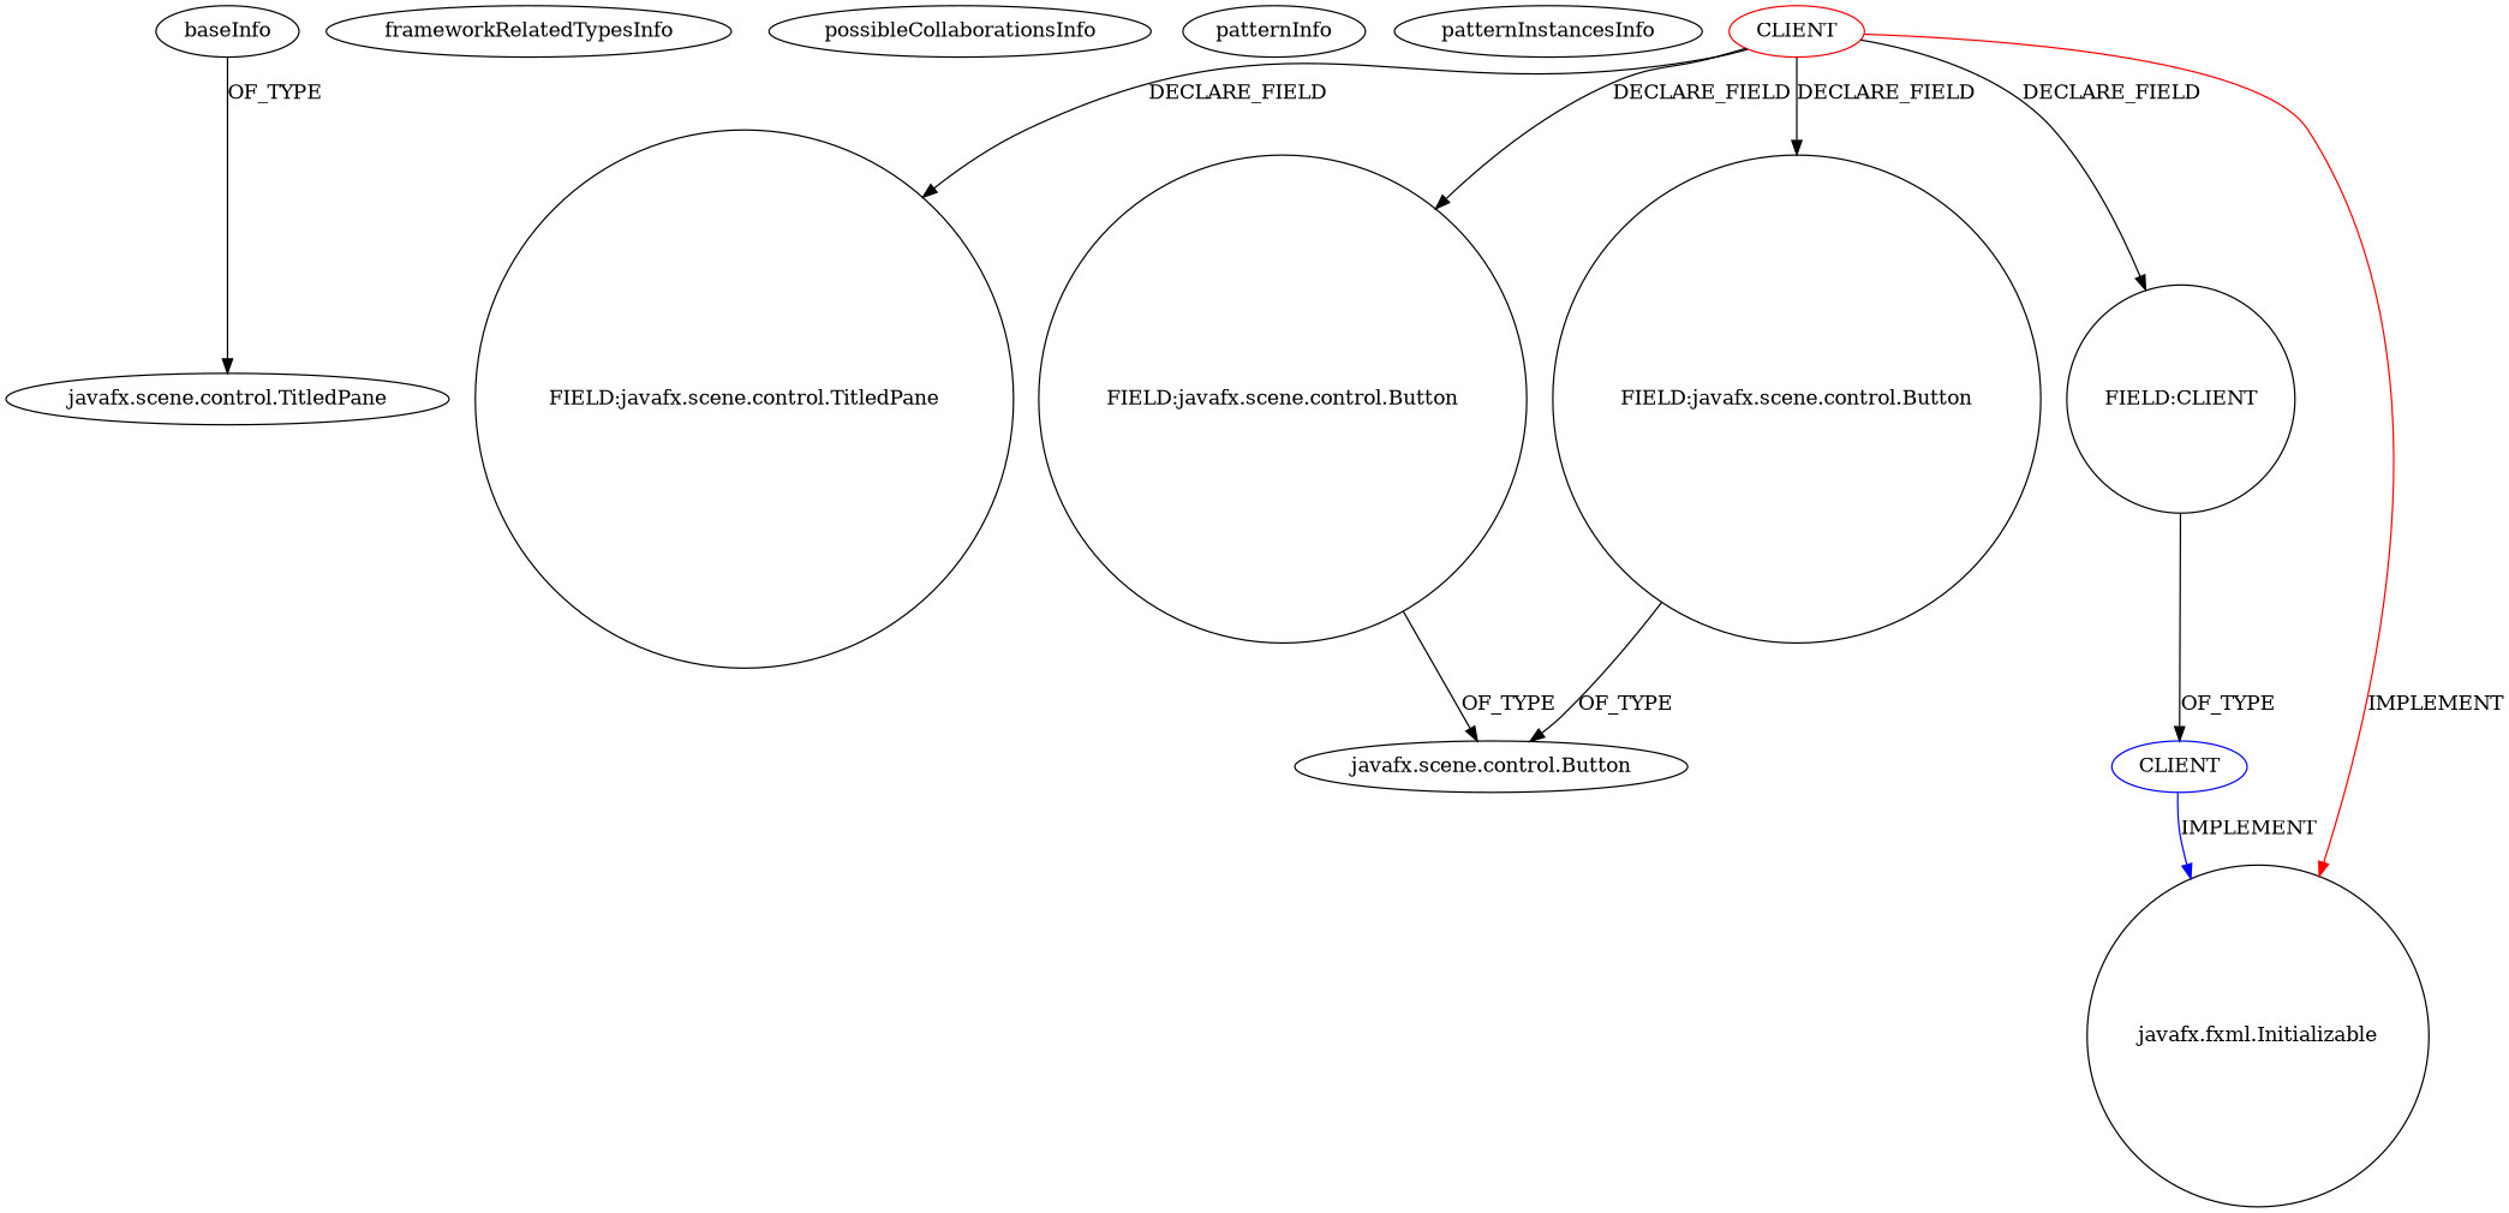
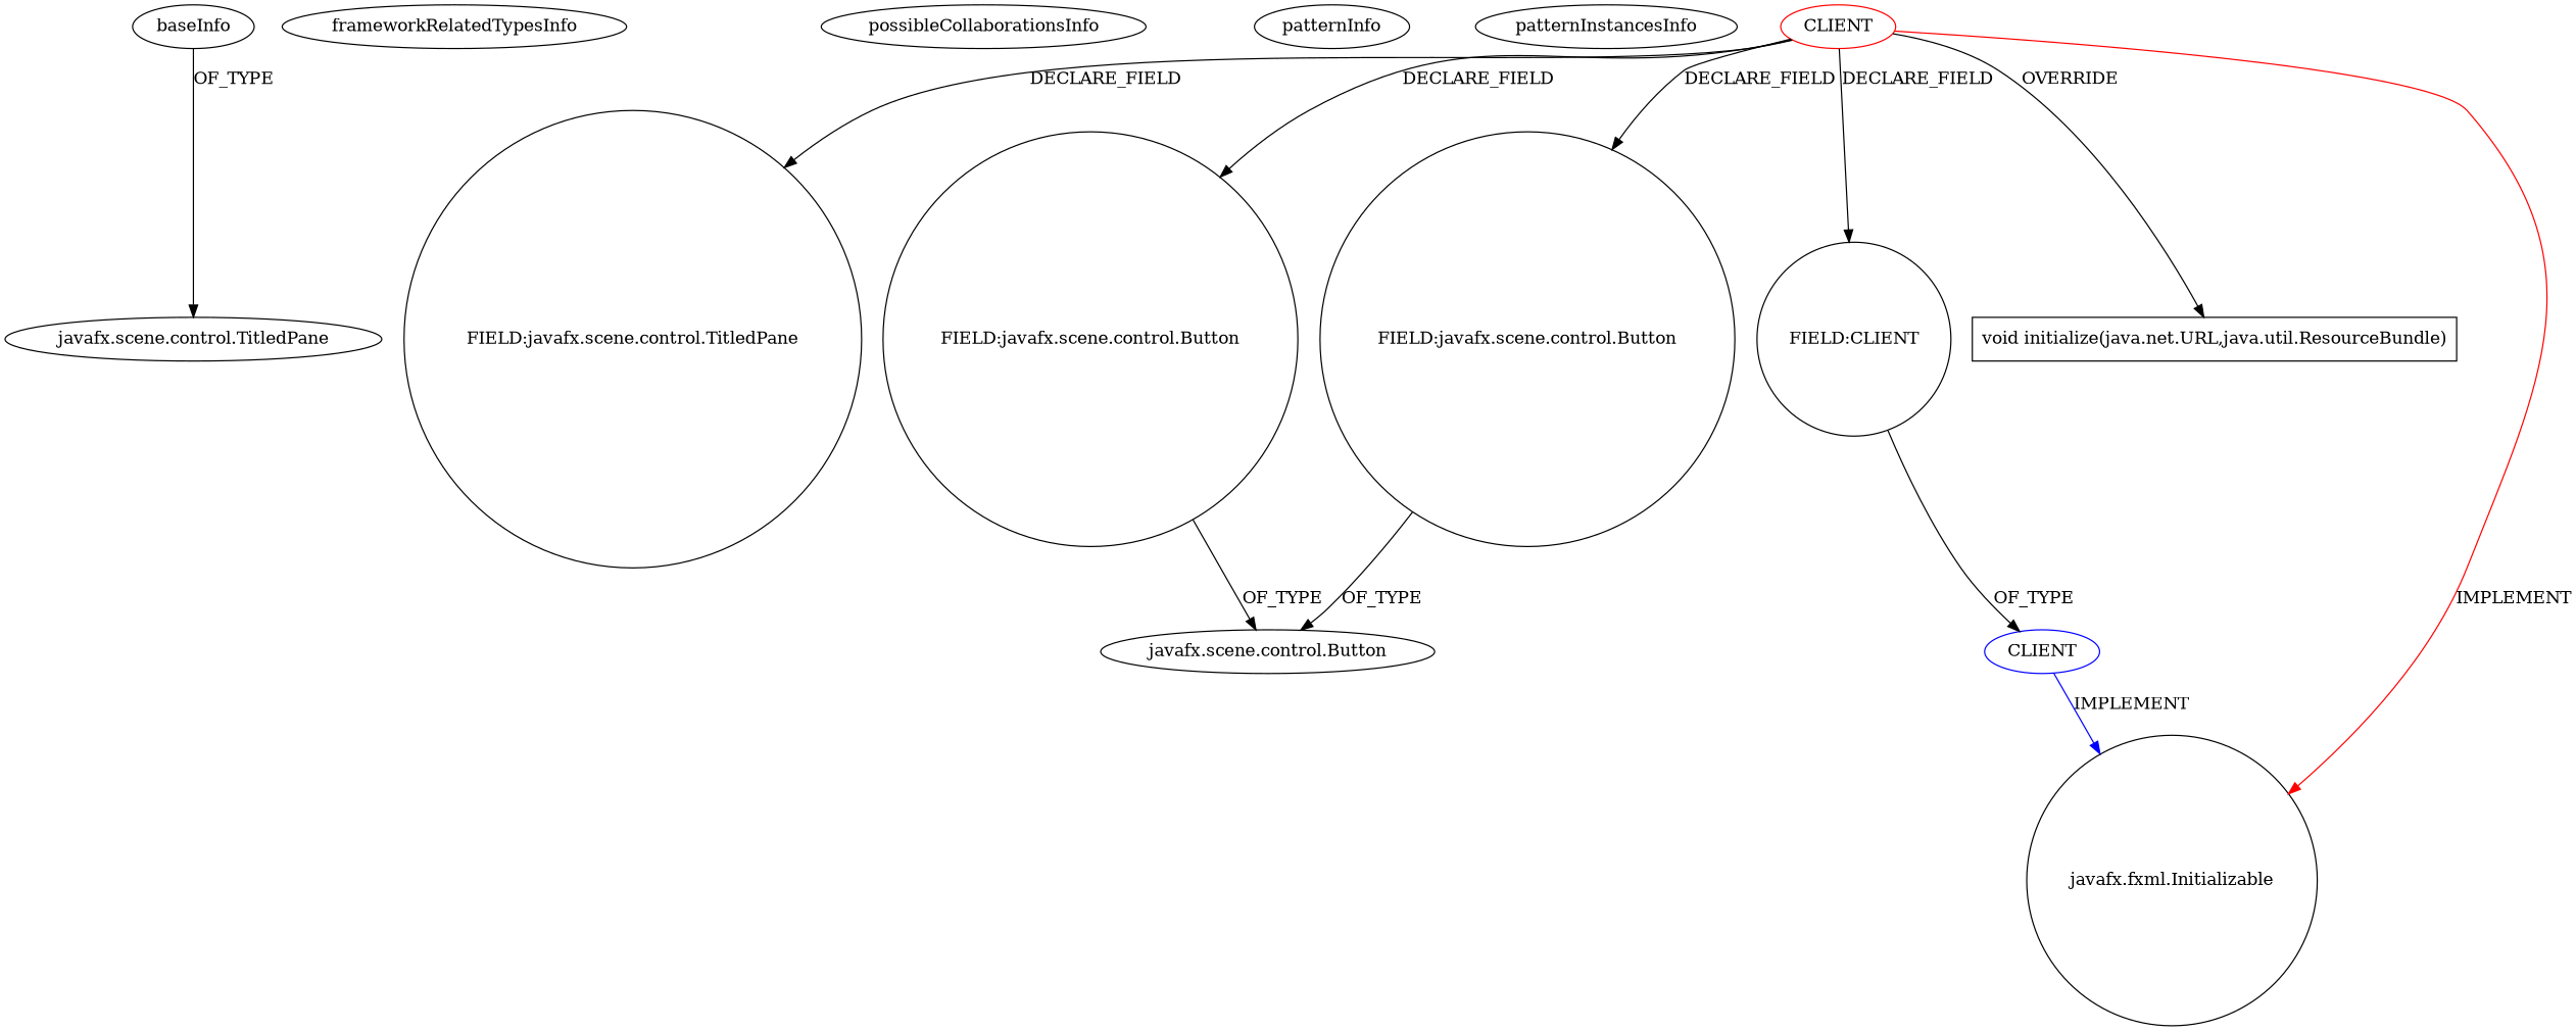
  digraph {
    node [isFrameworkType=false]
    baseInfo [category=pattern graphId=1805 isAnonymous=false possibleRelation=true isFrameworkType=""]
    n2 [label="javafx.scene.control.TitledPane" vertexType=FRAMEWORK_CLASS_TYPE]
    frameworkRelatedTypesInfo [0="javafx.fxml.Initializable" isFrameworkType=""]
    possibleCollaborationsInfo [0="1805~FIELD_TYPE_DECLARATION-~javafx.fxml.Initializable ~javafx.fxml.Initializable ~false~false" isFrameworkType=""]
    patternInfo [frequency=2.0 patternRootClient=0 isFrameworkType=""]
    patternInstancesInfo [0="tarchan-ClipFX~/tarchan-ClipFX/ClipFX-master/src/com/mac/tarchan/clipfx/ClipFXController.java~ClipFXController~4467" 1="taipeiben-DateTimePicker~/taipeiben-DateTimePicker/DateTimePicker-master/src/main/java/com/browniebytes/javafx/control/DateTimePickerPopup.java~DateTimePickerPopup~4456" isFrameworkType=""]
    n7 [label="FIELD:javafx.scene.control.TitledPane" shape=circle vertexType=FIELD_DECLARATION]
    n8 [color=red label=CLIENT vertexType=ROOT_CLIENT_CLASS_DECLARATION]
    n9 [label="FIELD:javafx.scene.control.Button" shape=circle vertexType=FIELD_DECLARATION]
    n10 [label="FIELD:javafx.scene.control.Button" shape=circle vertexType=FIELD_DECLARATION]
    n11 [label="FIELD:CLIENT" shape=circle vertexType=FIELD_DECLARATION]
+   n12 [label="void initialize(java.net.URL,java.util.ResourceBundle)" shape=box vertexType=OVERRIDING_METHOD_DECLARATION]
    n13 [label="javafx.fxml.Initializable" shape=circle vertexType=FRAMEWORK_INTERFACE_TYPE]
    n14 [label="javafx.scene.control.Button" vertexType=FRAMEWORK_CLASS_TYPE]
    n15 [color=blue label=CLIENT vertexType=REFERENCE_CLIENT_CLASS_DECLARATION]
    baseInfo -> n2 [label=OF_TYPE]
    n8 -> n7 [label=DECLARE_FIELD]
    n8 -> n9 [label=DECLARE_FIELD]
    n8 -> n10 [label=DECLARE_FIELD]
    n8 -> n11 [label=DECLARE_FIELD]
+   n8 -> n12 [label=OVERRIDE]
    n8 -> n13 [color=red label=IMPLEMENT]
    n9 -> n14 [label=OF_TYPE]
    n10 -> n14 [label=OF_TYPE]
    n11 -> n15 [label=OF_TYPE]
    n15 -> n13 [color=blue label=IMPLEMENT]
  }
